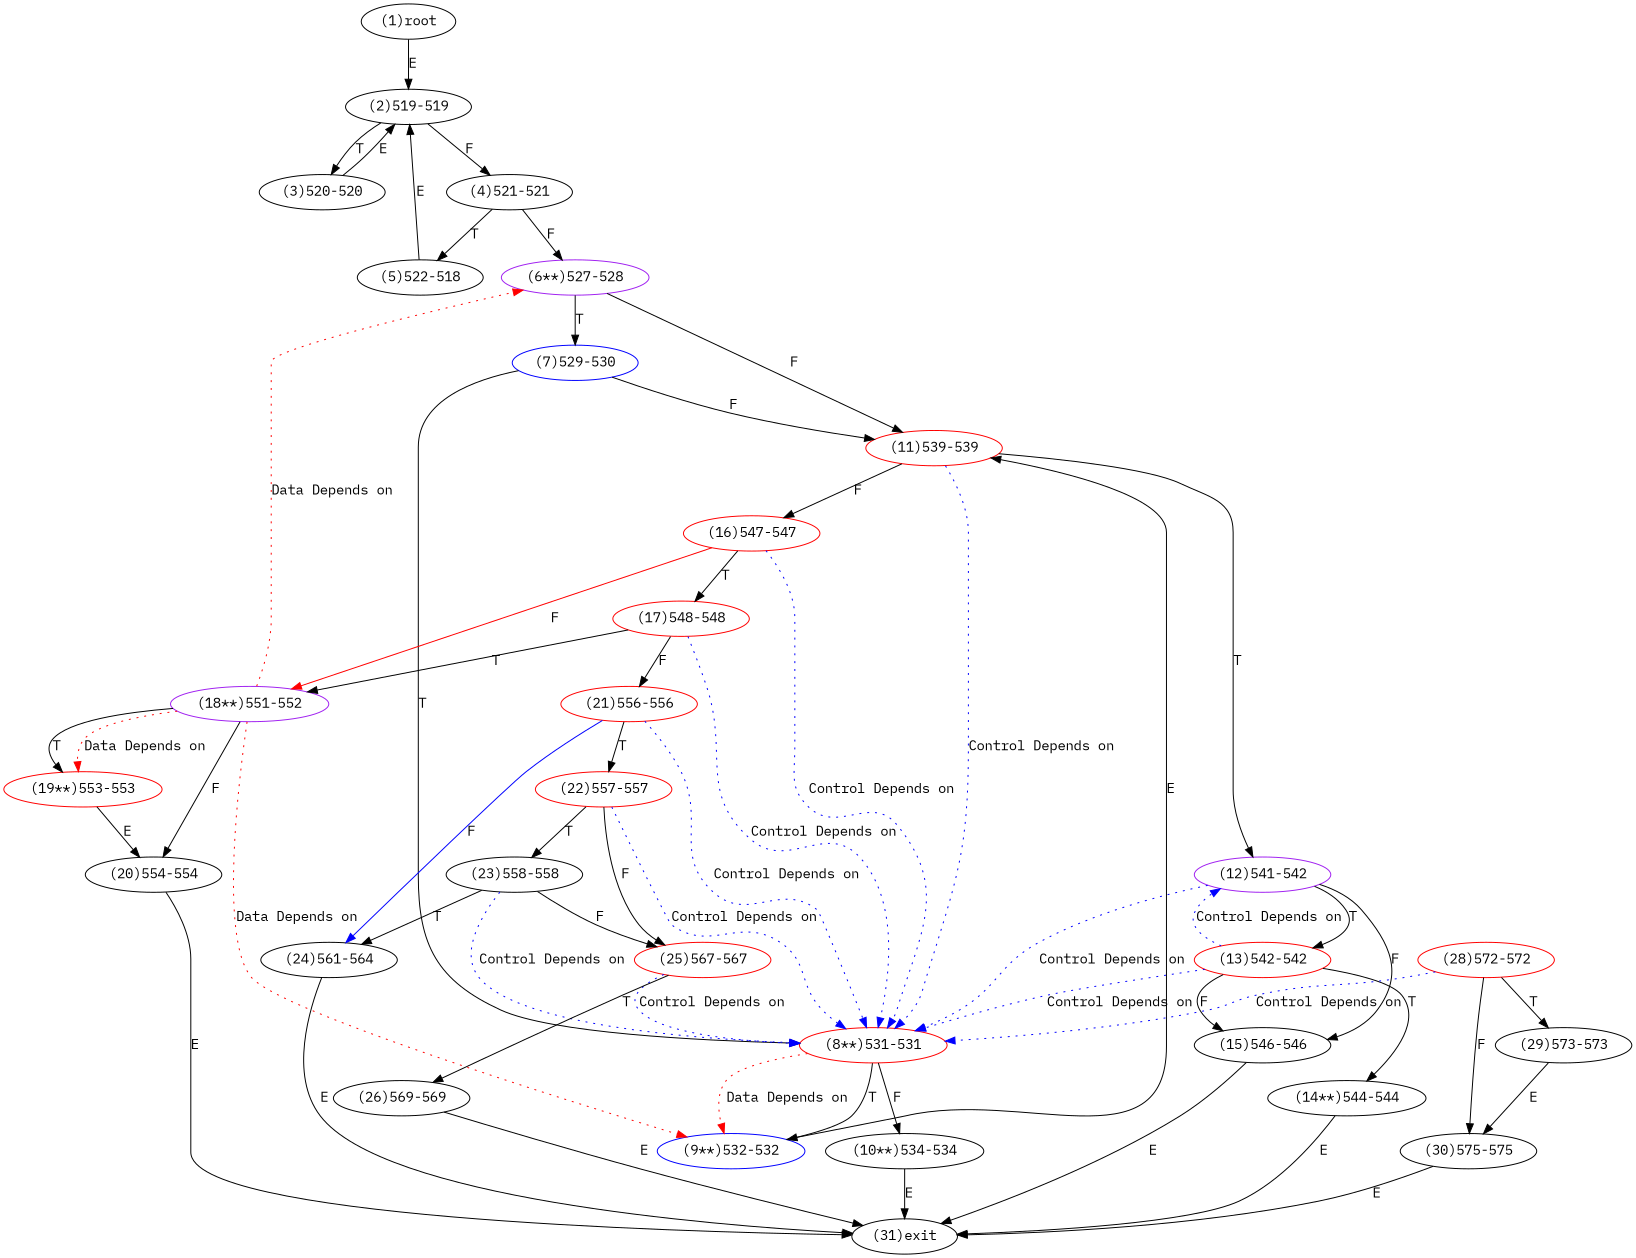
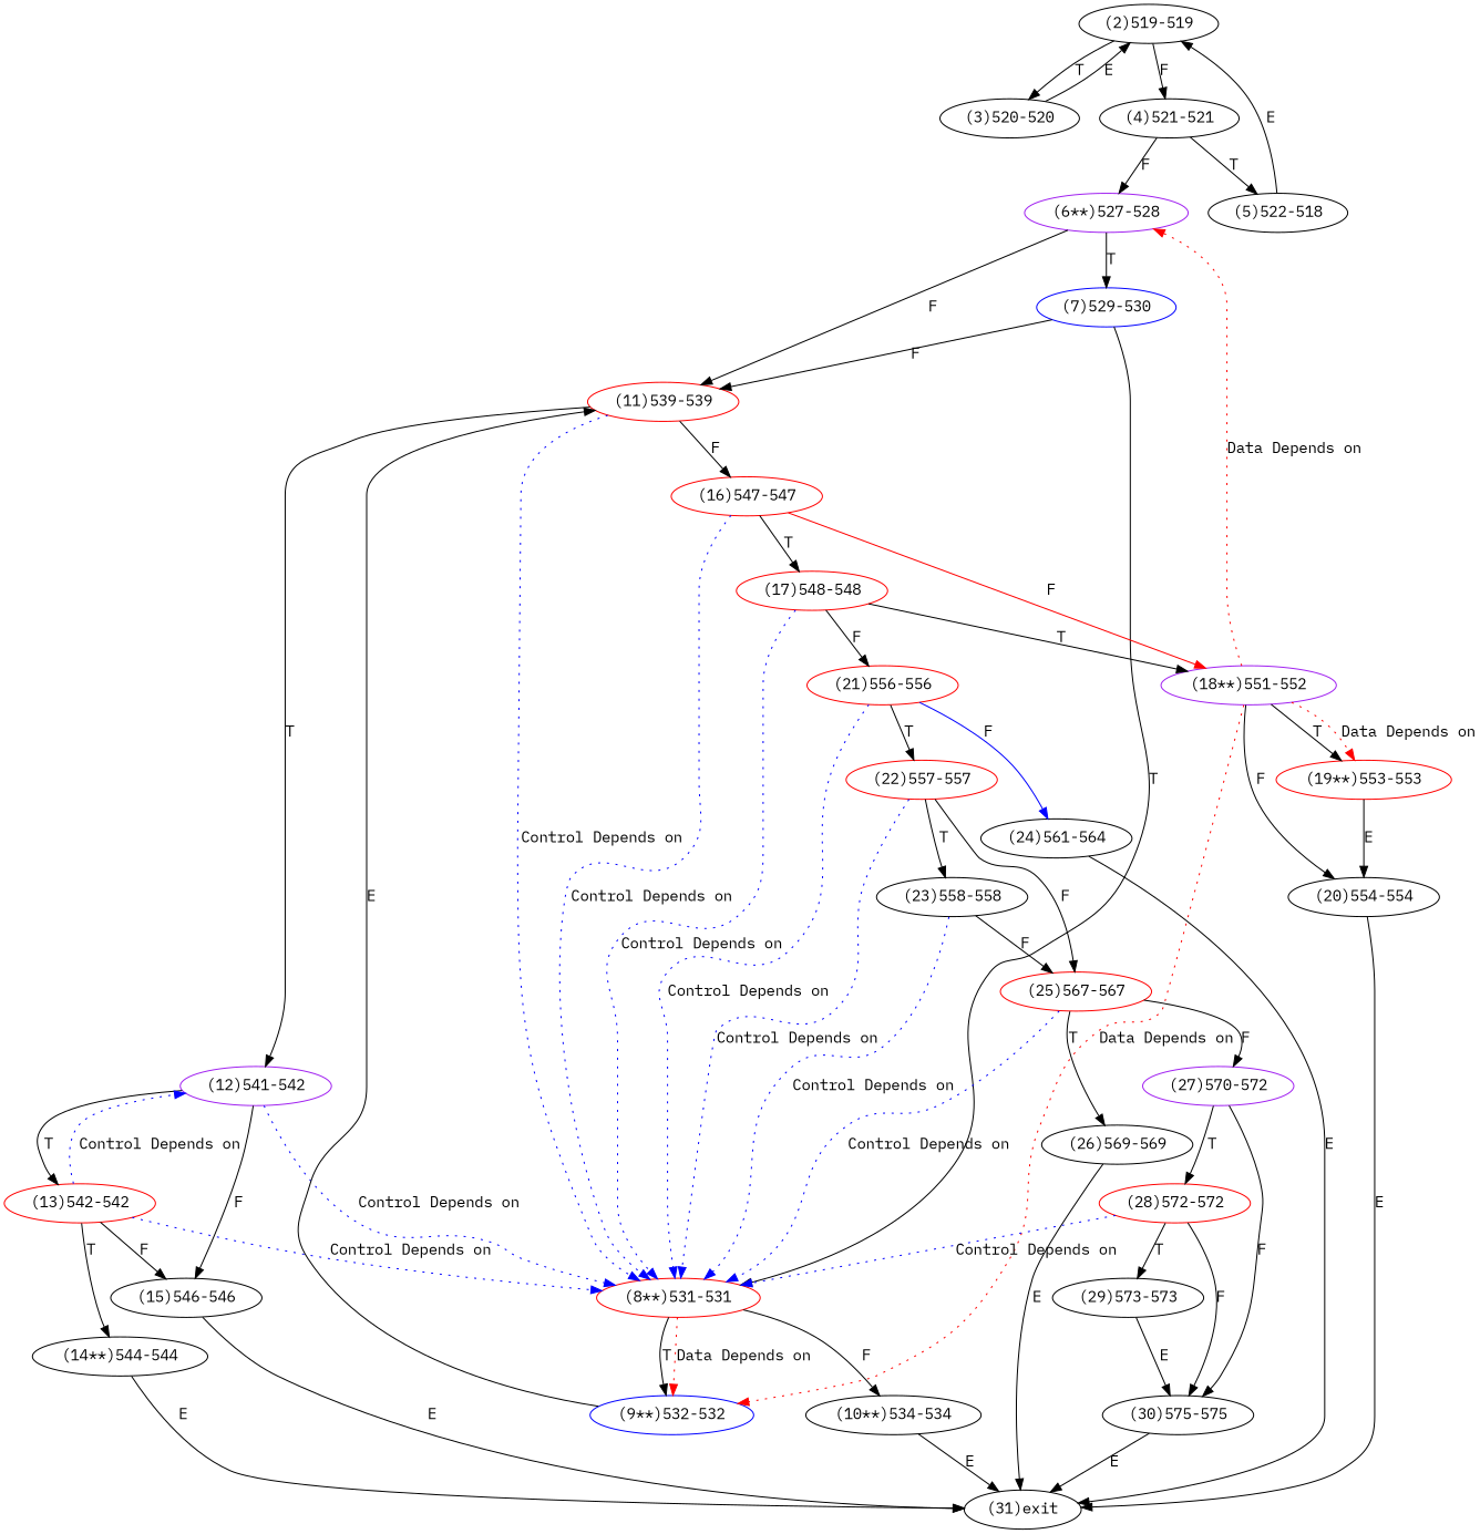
  digraph {
    fontname="IBM Plex Mono"
    node [fontname="IBM Plex Mono"]
    edge [fontname="IBM Plex Mono"]
-   n1 [label="(1)root"]
    n2 [label="(2)519-519"]
    n3 [label="(3)520-520"]
    n4 [label="(4)521-521"]
    n5 [label="(5)522-518"]
    n6 [color=purple label="(6**)527-528"]
    n7 [color=blue label="(7)529-530"]
    n8 [color=red label="(11)539-539"]
    n9 [color=red label="(8**)531-531"]
    n10 [color=purple label="(12)541-542"]
    n11 [color=red label="(16)547-547"]
    n12 [color=blue label="(9**)532-532"]
    n13 [label="(10**)534-534"]
    n14 [label="(31)exit"]
    n15 [color=red label="(13)542-542"]
    n16 [label="(15)546-546"]
    n17 [color=red label="(17)548-548"]
    n18 [color=purple label="(18**)551-552"]
    n19 [label="(14**)544-544"]
    n20 [color=red label="(21)556-556"]
    n21 [color=red label="(19**)553-553"]
    n22 [label="(20)554-554"]
    n23 [color=red label="(22)557-557"]
    n24 [label="(24)561-564"]
    n25 [color=black label="(23)558-558"]
    n26 [color=red label="(25)567-567"]
+   n27 [color=purple label="(27)570-572"]
    n28 [label="(26)569-569"]
    n29 [color=red label="(28)572-572"]
    n30 [label="(30)575-575"]
    n31 [label="(29)573-573"]
-   n1 -> n2 [label=E]
    n2 -> n3 [label=T]
    n2 -> n4 [label=F]
    n3 -> n2 [label=E]
    n4 -> n5 [label=T]
    n4 -> n6 [label=F]
    n5 -> n2 [label=E]
    n6 -> n7 [label=T]
    n6 -> n8 [label=F]
    n7 -> n8 [label=F]
    n7 -> n9 [label=T]
    n8 -> n9 [color=blue label="Control Depends on" style=dotted]
    n8 -> n10 [label=T]
    n8 -> n11 [label=F]
    n9 -> n12 [label=T]
    n9 -> n12 [color=red label="Data Depends on" style=dotted]
    n9 -> n13 [label=F]
    n10 -> n9 [color=blue label="Control Depends on" style=dotted]
    n10 -> n15 [label=T]
    n10 -> n16 [label=F]
    n11 -> n9 [color=blue label="Control Depends on" style=dotted]
    n11 -> n17 [label=T]
    n11 -> n18 [color=red label=F]
    n12 -> n8 [label=E]
    n13 -> n14 [label=E]
    n15 -> n9 [color=blue label="Control Depends on" style=dotted]
    n15 -> n10 [color=blue label="Control Depends on" style=dotted]
    n15 -> n16 [label=F]
    n15 -> n19 [label=T]
    n16 -> n14 [label=E]
    n17 -> n9 [color=blue label="Control Depends on" style=dotted]
    n17 -> n18 [label=T]
    n17 -> n20 [label=F]
    n18 -> n6 [color=red label="Data Depends on" style=dotted]
    n18 -> n12 [color=red label="Data Depends on" style=dotted]
    n18 -> n21 [label=T]
    n18 -> n21 [color=red label="Data Depends on" style=dotted]
    n18 -> n22 [label=F]
    n19 -> n14 [label=E]
    n20 -> n9 [color=blue label="Control Depends on" style=dotted]
    n20 -> n23 [label=T]
    n20 -> n24 [color=blue label=F]
    n21 -> n22 [label=E]
    n22 -> n14 [label=E]
    n23 -> n9 [color=blue label="Control Depends on" style=dotted]
    n23 -> n25 [label=T]
    n23 -> n26 [label=F]
    n24 -> n14 [label=E]
    n25 -> n9 [color=blue label="Control Depends on" style=dotted]
-   n25 -> n24 [label=T]
    n25 -> n26 [label=F]
    n26 -> n9 [color=blue label="Control Depends on" style=dotted]
+   n26 -> n27 [label=F]
    n26 -> n28 [label=T]
+   n27 -> n29 [label=T]
+   n27 -> n30 [label=F]
    n28 -> n14 [label=E]
    n29 -> n9 [color=blue label="Control Depends on" style=dotted]
    n29 -> n30 [label=F]
    n29 -> n31 [label=T]
    n30 -> n14 [label=E]
    n31 -> n30 [label=E]
  }
